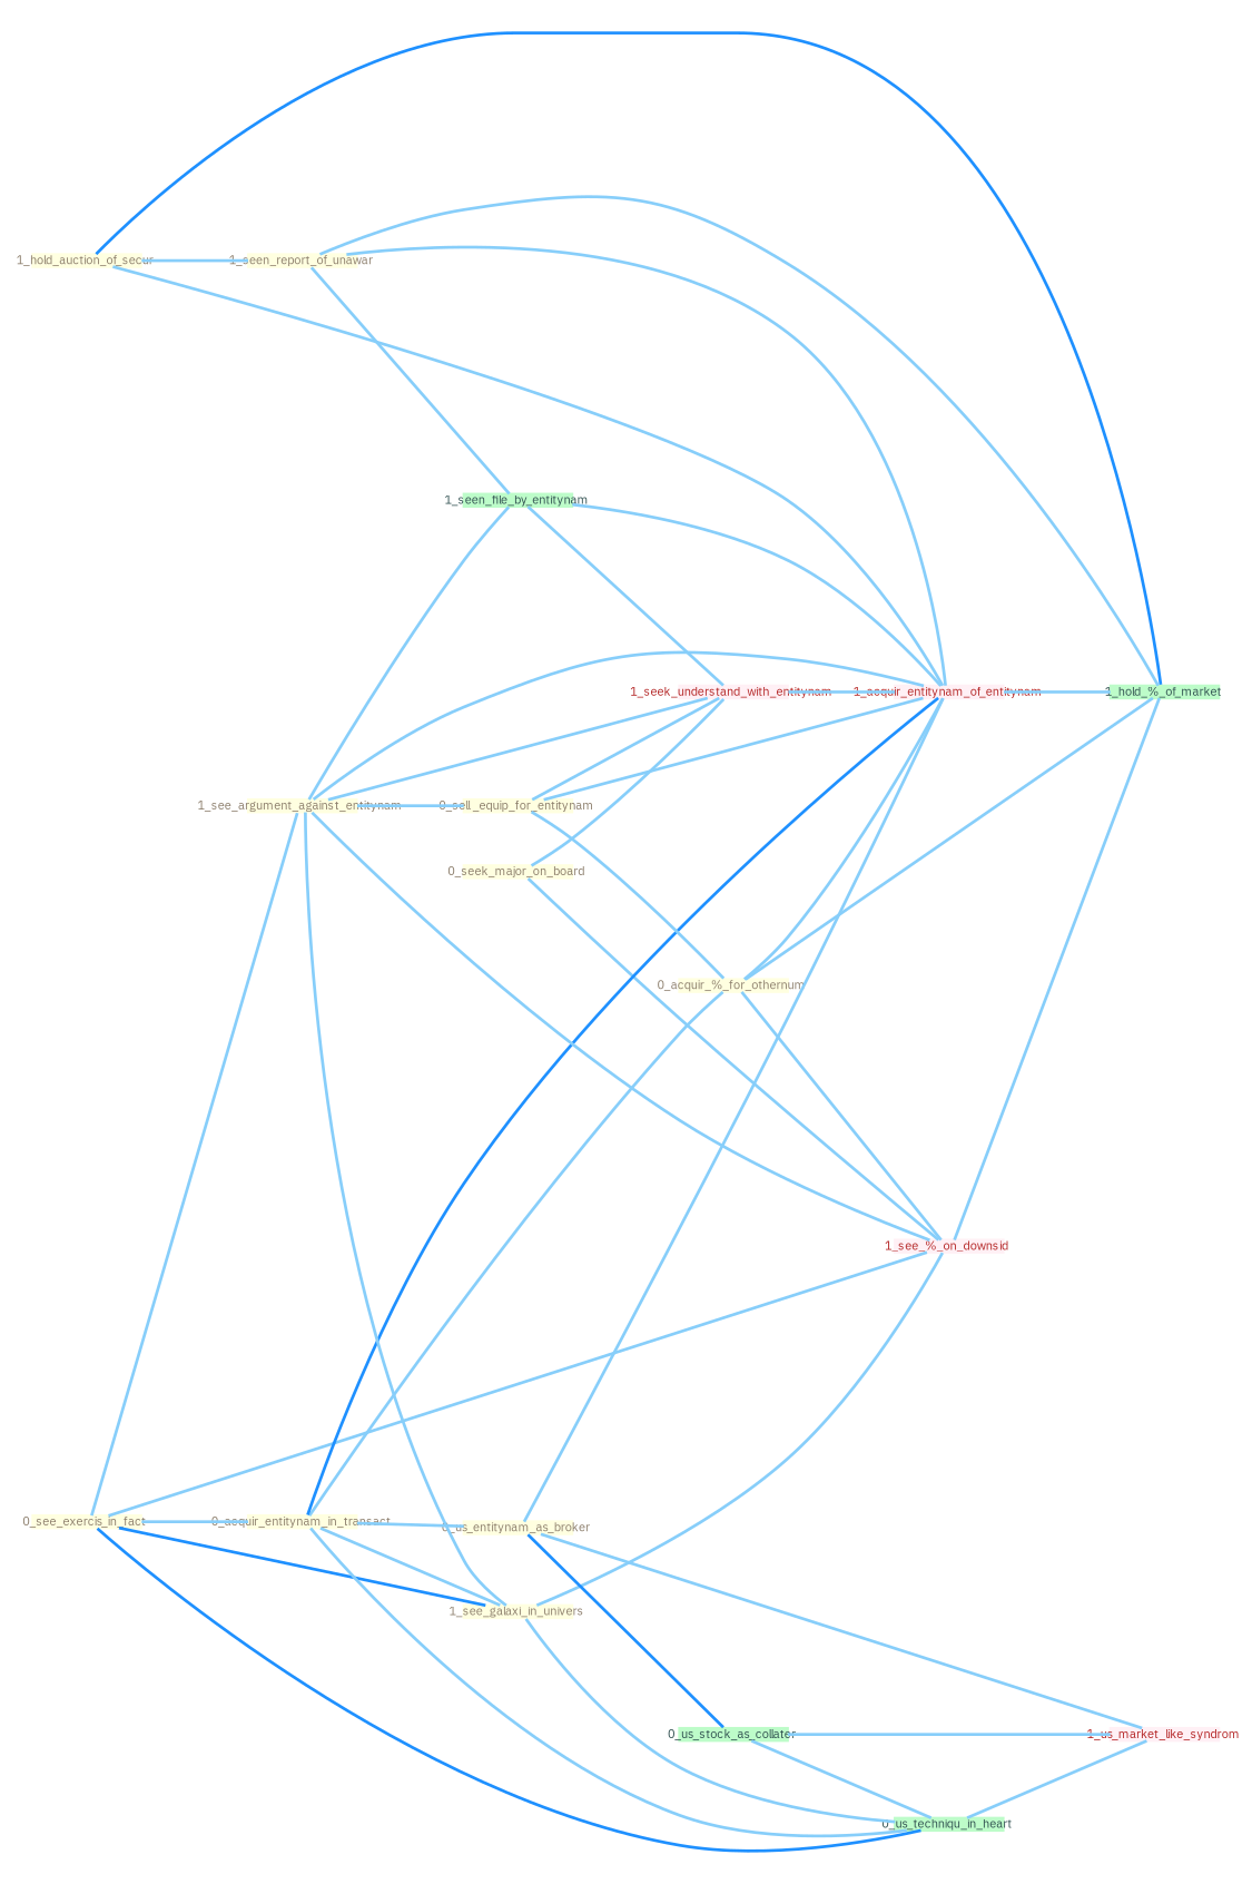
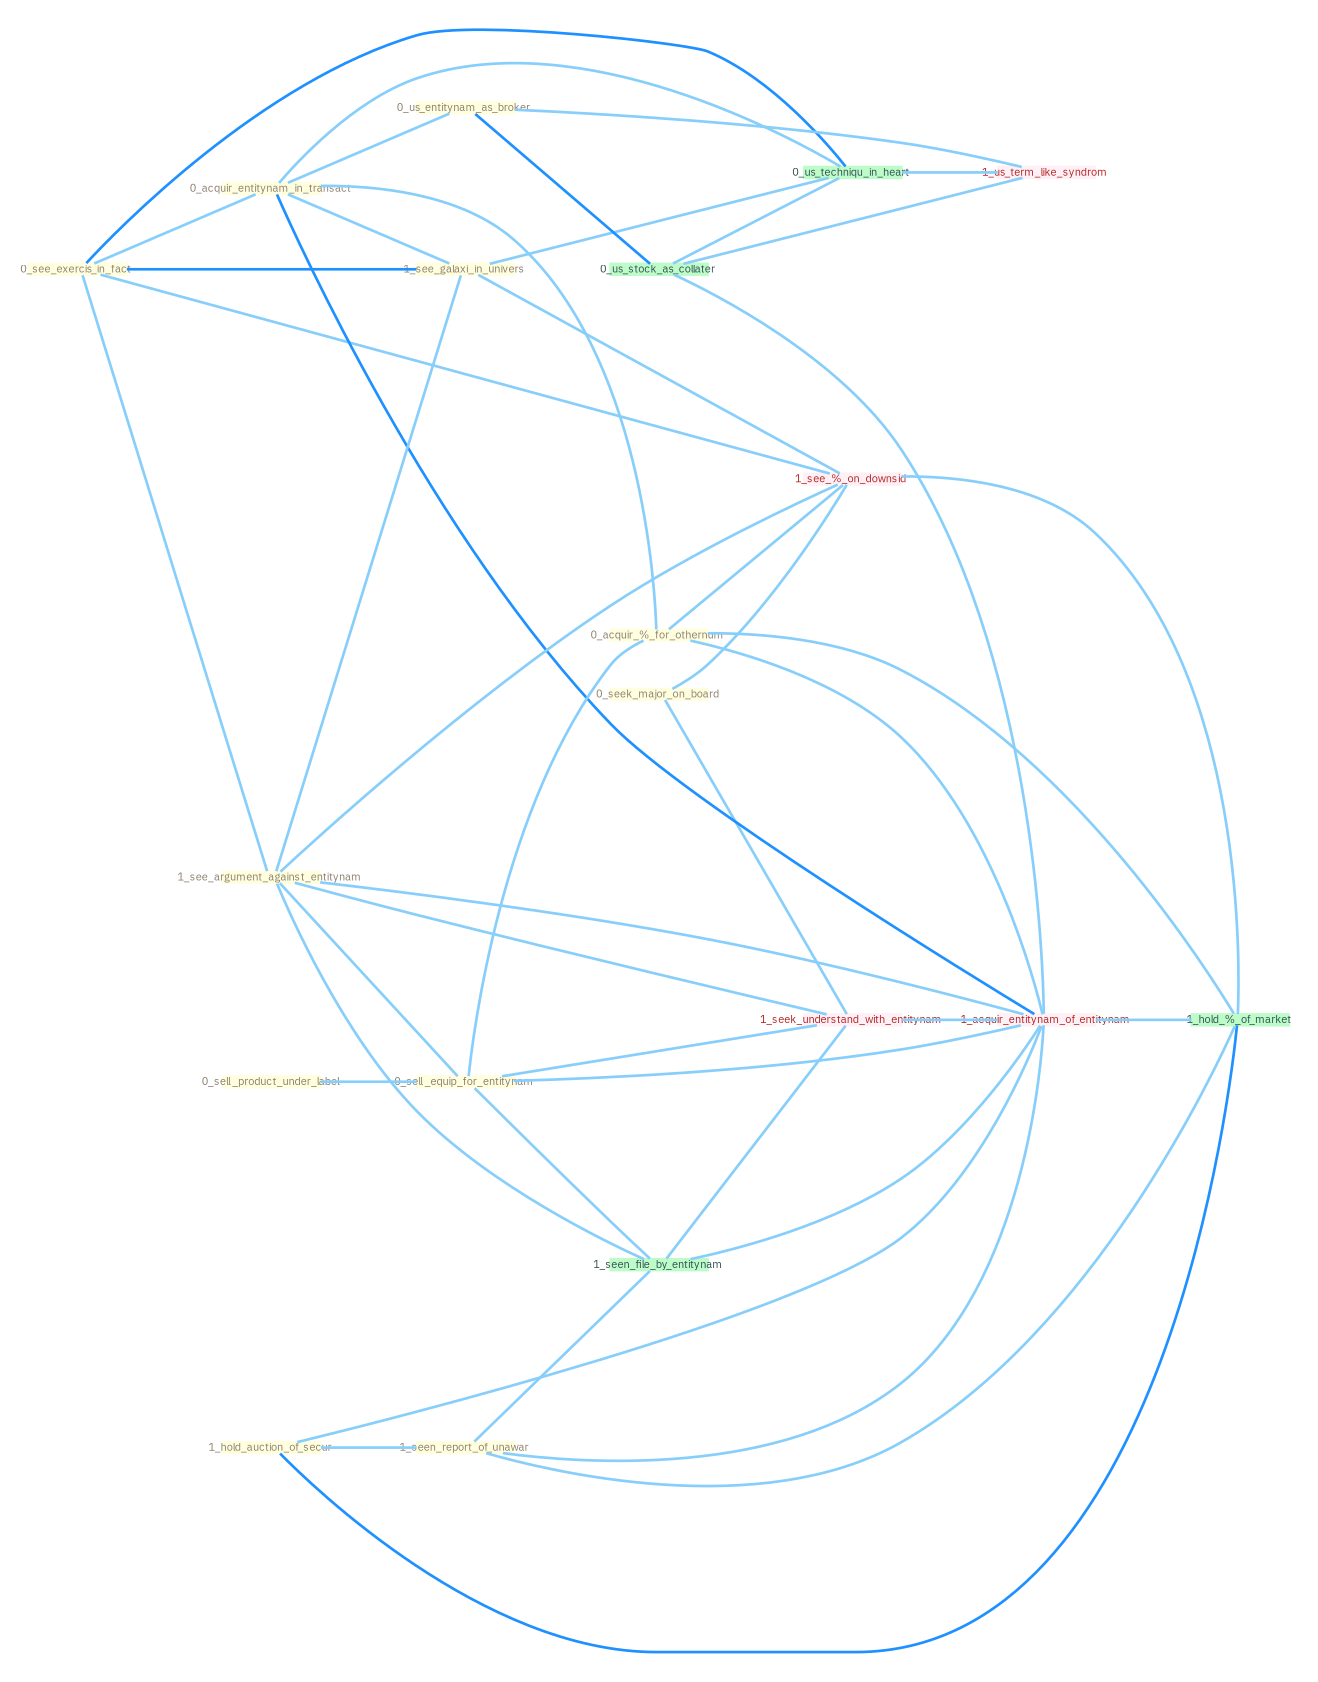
  graph {
    fontname="IBM Plex Sans"
    rankdir=LR
    node [color="#ffffe0" fixedsize=true fontcolor="#8b7d6b" fontname="IBM Plex Sans" fontsize=4 shape=polygon style=filled]
    edge [color="#87cefa" fontname="IBM Plex Sans" w=1]
    "0_seek_major_on_board " [height=.06 width=.5]
    "0_see_exercis_in_fact " [height=.06 width=.5]
    "0_acquir_entitynam_in_transact " [height=.06 width=.5]
    "1_see_argument_against_entitynam " [height=.06 width=.5]
+   "0_sell_product_under_label " [height=.06 width=.5]
    "1_hold_auction_of_secur " [height=.06 width=.5]
    "1_see_galaxi_in_univers " [height=.06 width=.5]
    "0_us_entitynam_as_broker " [height=.06 width=.5]
    "0_sell_equip_for_entitynam " [height=.06 width=.5]
    "0_acquir_%_for_othernum " [height=.06 width=.5]
    "1_seen_report_of_unawar " [height=.06 width=.5]
    "1_seek_understand_with_entitynam " [color="#fff0f5" fontcolor="#b22222" height=.06 width=.5]
    "1_acquir_entitynam_of_entitynam " [color="#fff0f5" fontcolor="#b22222" height=.06 width=.5]
    "1_see_%_on_downsid " [color="#fff0f5" fontcolor="#b22222" height=.06 width=.5]
-   "1_us_term_like_syndrom " [color="#fff0f5" fontcolor="#b22222" height=.06 width=.5 label="1_us_market_like_syndrom"]
+   "1_us_term_like_syndrom " [color="#fff0f5" fontcolor="#b22222" height=.06 width=.5]
    "0_us_techniqu_in_heart " [color="#BDFCC9" fontcolor="#2f4f4f" height=.06 width=.5]
    "1_seen_file_by_entitynam " [color="#BDFCC9" fontcolor="#2f4f4f" height=.06 width=.5]
    "1_hold_%_of_market " [color="#BDFCC9" fontcolor="#2f4f4f" height=.06 width=.5]
    "0_us_stock_as_collater " [color="#BDFCC9" fontcolor="#2f4f4f" height=.06 width=.5]
    subgraph sub_1 {
      "0_seek_major_on_board "
      "0_see_exercis_in_fact "
      "0_acquir_entitynam_in_transact "
      "1_see_argument_against_entitynam "
+     "0_sell_product_under_label "
      "1_hold_auction_of_secur "
      "1_see_galaxi_in_univers "
      "0_us_entitynam_as_broker "
      "0_sell_equip_for_entitynam "
      "0_acquir_%_for_othernum "
      "1_seen_report_of_unawar "
    }
    subgraph sub_2 {
      "1_seek_understand_with_entitynam "
      "1_acquir_entitynam_of_entitynam "
      "1_see_%_on_downsid "
      "1_us_term_like_syndrom "
    }
    "0_seek_major_on_board " -- "1_seek_understand_with_entitynam "
    "0_seek_major_on_board " -- "1_see_%_on_downsid "
    "0_see_exercis_in_fact " -- "0_acquir_entitynam_in_transact "
    "0_see_exercis_in_fact " -- "1_see_argument_against_entitynam "
    "0_see_exercis_in_fact " -- "1_see_galaxi_in_univers " [color="#1e90ff" w=2]
    "0_see_exercis_in_fact " -- "1_see_%_on_downsid "
    "0_see_exercis_in_fact " -- "0_us_techniqu_in_heart " [color="#1e90ff"]
    "0_acquir_entitynam_in_transact " -- "1_see_galaxi_in_univers "
    "0_acquir_entitynam_in_transact " -- "0_us_entitynam_as_broker "
    "0_acquir_entitynam_in_transact " -- "0_acquir_%_for_othernum "
    "0_acquir_entitynam_in_transact " -- "1_acquir_entitynam_of_entitynam " [color="#1e90ff" w=2]
    "0_acquir_entitynam_in_transact " -- "0_us_techniqu_in_heart "
    "1_see_argument_against_entitynam " -- "1_see_galaxi_in_univers "
    "1_see_argument_against_entitynam " -- "0_sell_equip_for_entitynam "
    "1_see_argument_against_entitynam " -- "1_seek_understand_with_entitynam "
    "1_see_argument_against_entitynam " -- "1_acquir_entitynam_of_entitynam "
    "1_see_argument_against_entitynam " -- "1_see_%_on_downsid "
    "1_see_argument_against_entitynam " -- "1_seen_file_by_entitynam "
+   "0_sell_product_under_label " -- "0_sell_equip_for_entitynam "
    "1_hold_auction_of_secur " -- "1_seen_report_of_unawar "
    "1_hold_auction_of_secur " -- "1_acquir_entitynam_of_entitynam "
    "1_hold_auction_of_secur " -- "1_hold_%_of_market " [color="#1e90ff" w=2]
    "1_see_galaxi_in_univers " -- "1_see_%_on_downsid "
    "1_see_galaxi_in_univers " -- "0_us_techniqu_in_heart "
-   "0_us_entitynam_as_broker " -- "1_acquir_entitynam_of_entitynam "
+   "0_us_stock_as_collater " -- "1_acquir_entitynam_of_entitynam "
    "0_us_entitynam_as_broker " -- "1_us_term_like_syndrom "
    "0_us_entitynam_as_broker " -- "0_us_stock_as_collater " [color="#1e90ff" w=2]
    "0_sell_equip_for_entitynam " -- "0_acquir_%_for_othernum "
    "0_sell_equip_for_entitynam " -- "1_seek_understand_with_entitynam "
    "0_sell_equip_for_entitynam " -- "1_acquir_entitynam_of_entitynam "
+   "0_sell_equip_for_entitynam " -- "1_seen_file_by_entitynam "
    "0_acquir_%_for_othernum " -- "1_acquir_entitynam_of_entitynam "
    "0_acquir_%_for_othernum " -- "1_see_%_on_downsid "
    "0_acquir_%_for_othernum " -- "1_hold_%_of_market "
    "1_seen_report_of_unawar " -- "1_acquir_entitynam_of_entitynam "
    "1_seen_report_of_unawar " -- "1_seen_file_by_entitynam "
    "1_seen_report_of_unawar " -- "1_hold_%_of_market "
    "1_seek_understand_with_entitynam " -- "1_acquir_entitynam_of_entitynam "
    "1_acquir_entitynam_of_entitynam " -- "1_hold_%_of_market "
    "1_see_%_on_downsid " -- "1_hold_%_of_market "
    "0_us_techniqu_in_heart " -- "1_us_term_like_syndrom "
    "1_seen_file_by_entitynam " -- "1_seek_understand_with_entitynam "
    "1_seen_file_by_entitynam " -- "1_acquir_entitynam_of_entitynam "
    "0_us_stock_as_collater " -- "1_us_term_like_syndrom "
    "0_us_stock_as_collater " -- "0_us_techniqu_in_heart "
  }
